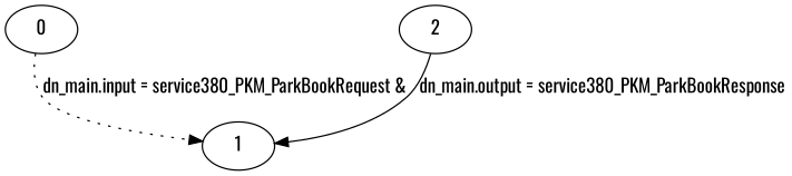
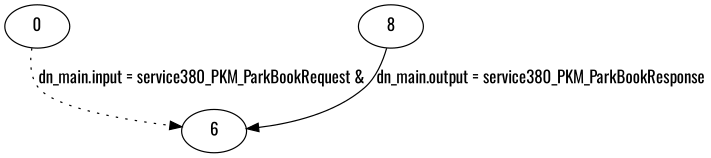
  digraph {
    fontname=Oswald
    node [fontname=Oswald]
    edge [fontname=Oswald]
    0
-   1
-   2
+   1 [label=6]
+   2 [label=8]
    0 -> 1 [label="dn_main.input = service380_PKM_ParkBookRequest &\n" style=dotted]
    2 -> 1 [label="dn_main.output = service380_PKM_ParkBookResponse"]
  }
